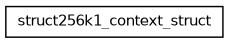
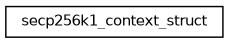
  digraph {
    rankdir=LR
-   n1 [color=black fillcolor=white fontname=Helvetica fontsize=10 height=0.2 label=struct256k1_context_struct shape=record style=filled width=0.4]
+   n1 [color=black fillcolor=white fontname=Helvetica fontsize=10 height=0.2 label=secp256k1_context_struct shape=record style=filled width=0.4]
  }
